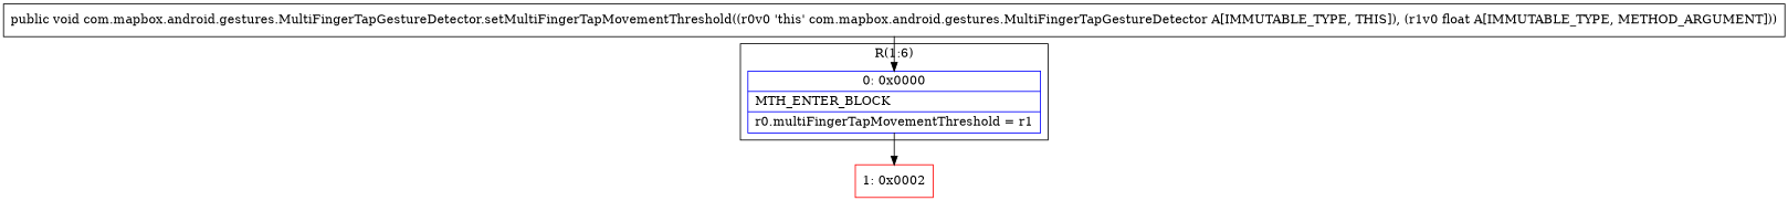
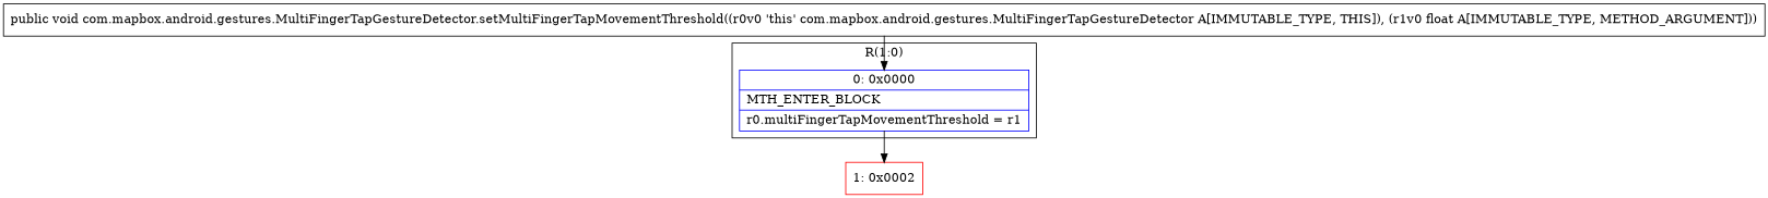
  digraph {
    node [shape=record]
    n1 [color=blue label="{0\:\ 0x0000|MTH_ENTER_BLOCK\l|r0.multiFingerTapMovementThreshold = r1\l}"]
    n2 [color=red label="{1\:\ 0x0002}"]
    n3 [label="{public void com.mapbox.android.gestures.MultiFingerTapGestureDetector.setMultiFingerTapMovementThreshold((r0v0 'this' com.mapbox.android.gestures.MultiFingerTapGestureDetector A[IMMUTABLE_TYPE, THIS]), (r1v0 float A[IMMUTABLE_TYPE, METHOD_ARGUMENT])) }"]
    subgraph cluster_1 {
-     label="R(1:6)"
+     label="R(1:0)"
      n1
    }
    n1 -> n2
    n3 -> n1
  }
